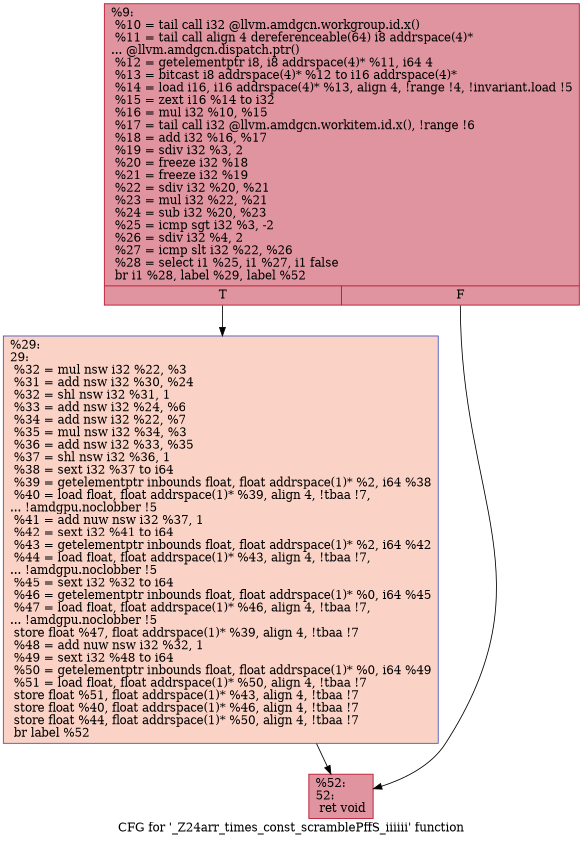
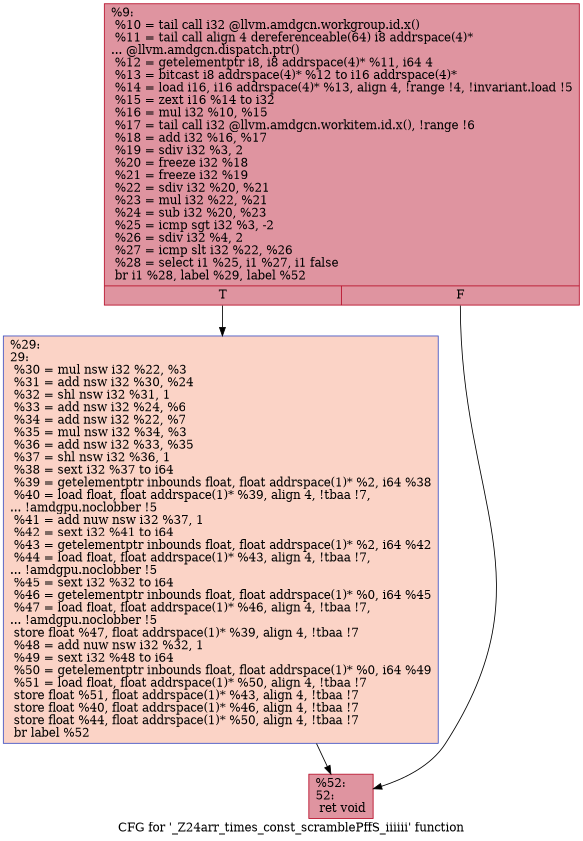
  digraph {
    label="CFG for '_Z24arr_times_const_scramblePffS_iiiiii' function"
    node [color="#b70d28ff" fillcolor="#b70d2870" shape=record style=filled]
    n1 [label="{%9:\l  %10 = tail call i32 @llvm.amdgcn.workgroup.id.x()\l  %11 = tail call align 4 dereferenceable(64) i8 addrspace(4)*\l... @llvm.amdgcn.dispatch.ptr()\l  %12 = getelementptr i8, i8 addrspace(4)* %11, i64 4\l  %13 = bitcast i8 addrspace(4)* %12 to i16 addrspace(4)*\l  %14 = load i16, i16 addrspace(4)* %13, align 4, !range !4, !invariant.load !5\l  %15 = zext i16 %14 to i32\l  %16 = mul i32 %10, %15\l  %17 = tail call i32 @llvm.amdgcn.workitem.id.x(), !range !6\l  %18 = add i32 %16, %17\l  %19 = sdiv i32 %3, 2\l  %20 = freeze i32 %18\l  %21 = freeze i32 %19\l  %22 = sdiv i32 %20, %21\l  %23 = mul i32 %22, %21\l  %24 = sub i32 %20, %23\l  %25 = icmp sgt i32 %3, -2\l  %26 = sdiv i32 %4, 2\l  %27 = icmp slt i32 %22, %26\l  %28 = select i1 %25, i1 %27, i1 false\l  br i1 %28, label %29, label %52\l|{<s0>T|<s1>F}}"]
-   n2 [color="#3d50c3ff" fillcolor="#f59c7d70" label="{%29:\l29:                                               \l  %32 = mul nsw i32 %22, %3\l  %31 = add nsw i32 %30, %24\l  %32 = shl nsw i32 %31, 1\l  %33 = add nsw i32 %24, %6\l  %34 = add nsw i32 %22, %7\l  %35 = mul nsw i32 %34, %3\l  %36 = add nsw i32 %33, %35\l  %37 = shl nsw i32 %36, 1\l  %38 = sext i32 %37 to i64\l  %39 = getelementptr inbounds float, float addrspace(1)* %2, i64 %38\l  %40 = load float, float addrspace(1)* %39, align 4, !tbaa !7,\l... !amdgpu.noclobber !5\l  %41 = add nuw nsw i32 %37, 1\l  %42 = sext i32 %41 to i64\l  %43 = getelementptr inbounds float, float addrspace(1)* %2, i64 %42\l  %44 = load float, float addrspace(1)* %43, align 4, !tbaa !7,\l... !amdgpu.noclobber !5\l  %45 = sext i32 %32 to i64\l  %46 = getelementptr inbounds float, float addrspace(1)* %0, i64 %45\l  %47 = load float, float addrspace(1)* %46, align 4, !tbaa !7,\l... !amdgpu.noclobber !5\l  store float %47, float addrspace(1)* %39, align 4, !tbaa !7\l  %48 = add nuw nsw i32 %32, 1\l  %49 = sext i32 %48 to i64\l  %50 = getelementptr inbounds float, float addrspace(1)* %0, i64 %49\l  %51 = load float, float addrspace(1)* %50, align 4, !tbaa !7\l  store float %51, float addrspace(1)* %43, align 4, !tbaa !7\l  store float %40, float addrspace(1)* %46, align 4, !tbaa !7\l  store float %44, float addrspace(1)* %50, align 4, !tbaa !7\l  br label %52\l}"]
+   n2 [color="#3d50c3ff" fillcolor="#f59c7d70" label="{%29:\l29:                                               \l  %30 = mul nsw i32 %22, %3\l  %31 = add nsw i32 %30, %24\l  %32 = shl nsw i32 %31, 1\l  %33 = add nsw i32 %24, %6\l  %34 = add nsw i32 %22, %7\l  %35 = mul nsw i32 %34, %3\l  %36 = add nsw i32 %33, %35\l  %37 = shl nsw i32 %36, 1\l  %38 = sext i32 %37 to i64\l  %39 = getelementptr inbounds float, float addrspace(1)* %2, i64 %38\l  %40 = load float, float addrspace(1)* %39, align 4, !tbaa !7,\l... !amdgpu.noclobber !5\l  %41 = add nuw nsw i32 %37, 1\l  %42 = sext i32 %41 to i64\l  %43 = getelementptr inbounds float, float addrspace(1)* %2, i64 %42\l  %44 = load float, float addrspace(1)* %43, align 4, !tbaa !7,\l... !amdgpu.noclobber !5\l  %45 = sext i32 %32 to i64\l  %46 = getelementptr inbounds float, float addrspace(1)* %0, i64 %45\l  %47 = load float, float addrspace(1)* %46, align 4, !tbaa !7,\l... !amdgpu.noclobber !5\l  store float %47, float addrspace(1)* %39, align 4, !tbaa !7\l  %48 = add nuw nsw i32 %32, 1\l  %49 = sext i32 %48 to i64\l  %50 = getelementptr inbounds float, float addrspace(1)* %0, i64 %49\l  %51 = load float, float addrspace(1)* %50, align 4, !tbaa !7\l  store float %51, float addrspace(1)* %43, align 4, !tbaa !7\l  store float %40, float addrspace(1)* %46, align 4, !tbaa !7\l  store float %44, float addrspace(1)* %50, align 4, !tbaa !7\l  br label %52\l}"]
    n3 [label="{%52:\l52:                                               \l  ret void\l}"]
    n1 -> n2 [tailport=s0]
    n1 -> n3 [tailport=s1]
    n2 -> n3
  }
